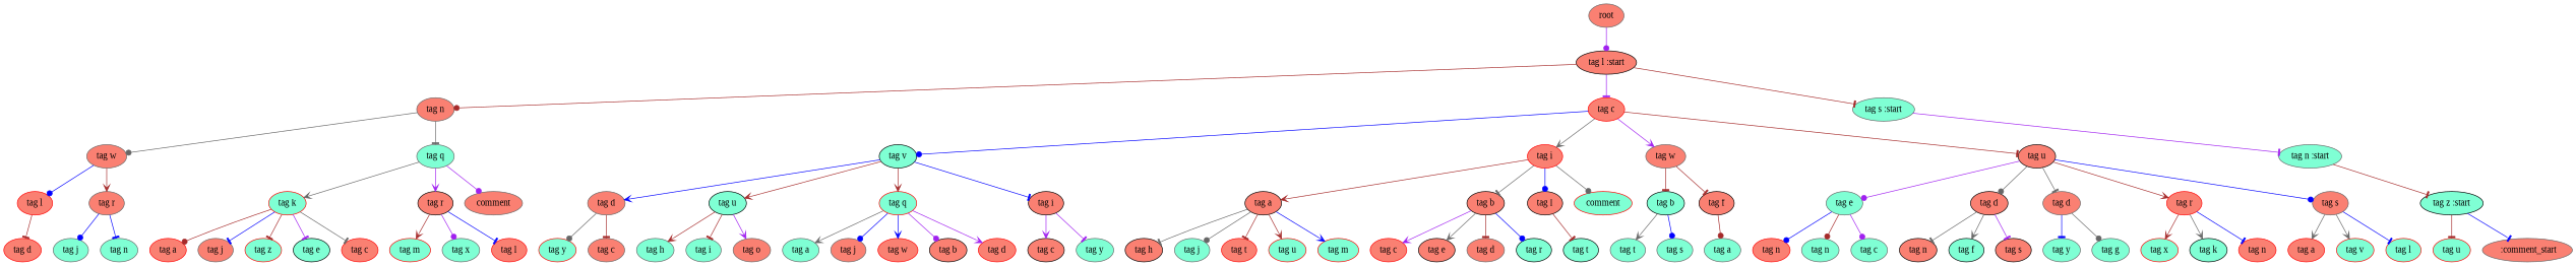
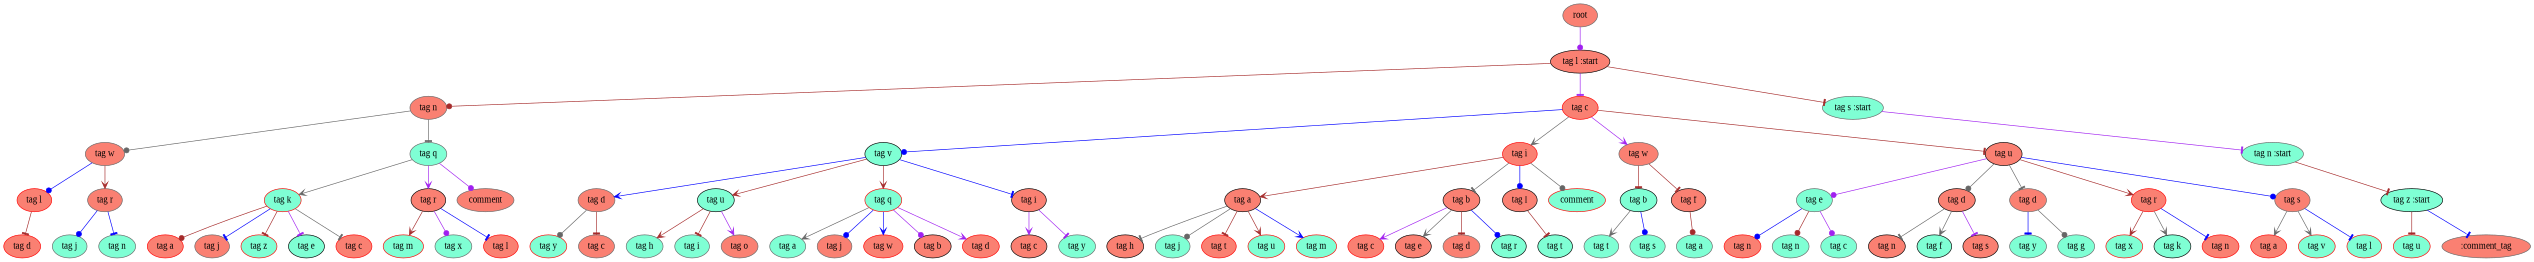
  digraph {
    fontname="Liberation Serif"
    node [color=gray40 fillcolor=salmon fontname="Liberation Serif" style=filled]
    edge [arrowhead=tee color=brown fontname="Liberation Serif"]
    n1 [label=root]
    n2 [color=black label="tag l :start"]
    n3 [label="tag n"]
    n4 [color=red label="tag c"]
    n5 [fillcolor=aquamarine label="tag s :start"]
    n6 [label="tag w"]
    n7 [fillcolor=aquamarine label="tag q"]
    n8 [color=black fillcolor=aquamarine label="tag v"]
    n9 [color=red label="tag i"]
    n10 [label="tag w"]
    n11 [color=black label="tag u"]
    n12 [fillcolor=aquamarine label="tag n :start"]
    n13 [color=red label="tag l"]
    n14 [label="tag r"]
    n15 [color=red fillcolor=aquamarine label="tag k"]
    n16 [color=black label="tag r"]
    n17 [label=comment]
    n18 [color=red label="tag d"]
    n19 [fillcolor=aquamarine label="tag j"]
    n20 [fillcolor=aquamarine label="tag n"]
    n21 [color=red label="tag a"]
    n22 [label="tag j"]
    n23 [color=red fillcolor=aquamarine label="tag z"]
    n24 [color=black fillcolor=aquamarine label="tag e"]
    n25 [color=red label="tag c"]
    n26 [color=red fillcolor=aquamarine label="tag m"]
    n27 [fillcolor=aquamarine label="tag x"]
    n28 [color=red label="tag l"]
    n29 [label="tag d"]
    n30 [color=black fillcolor=aquamarine label="tag u"]
    n31 [color=red fillcolor=aquamarine label="tag q"]
    n32 [color=black label="tag i"]
    n33 [color=black label="tag a"]
    n34 [color=black label="tag b"]
    n35 [color=black label="tag l"]
    n36 [color=red fillcolor=aquamarine label=comment]
    n37 [color=black fillcolor=aquamarine label="tag b"]
    n38 [color=black label="tag f"]
    n39 [fillcolor=aquamarine label="tag e"]
    n40 [color=black label="tag d"]
    n41 [label="tag d"]
    n42 [color=red label="tag r"]
    n43 [label="tag s"]
    n44 [color=red fillcolor=aquamarine label="tag y"]
    n45 [label="tag c"]
    n46 [fillcolor=aquamarine label="tag h"]
    n47 [fillcolor=aquamarine label="tag i"]
    n48 [label="tag o"]
    n49 [fillcolor=aquamarine label="tag a"]
    n50 [label="tag j"]
    n51 [color=red label="tag w"]
    n52 [color=black label="tag b"]
    n53 [color=red label="tag d"]
    n54 [color=black label="tag c"]
    n55 [fillcolor=aquamarine label="tag y"]
    n56 [color=black label="tag h"]
    n57 [fillcolor=aquamarine label="tag j"]
    n58 [color=red label="tag t"]
    n59 [color=red fillcolor=aquamarine label="tag u"]
    n60 [color=red fillcolor=aquamarine label="tag m"]
    n61 [color=red label="tag c"]
    n62 [color=black label="tag e"]
    n63 [label="tag d"]
    n64 [color=black fillcolor=aquamarine label="tag r"]
    n65 [color=black fillcolor=aquamarine label="tag t"]
    n66 [fillcolor=aquamarine label="tag t"]
    n67 [fillcolor=aquamarine label="tag s"]
    n68 [fillcolor=aquamarine label="tag a"]
    n69 [color=red label="tag n"]
    n70 [fillcolor=aquamarine label="tag n"]
    n71 [fillcolor=aquamarine label="tag c"]
    n72 [color=black label="tag n"]
    n73 [color=black fillcolor=aquamarine label="tag f"]
    n74 [color=black label="tag s"]
    n75 [fillcolor=aquamarine label="tag y"]
    n76 [fillcolor=aquamarine label="tag g"]
    n77 [color=red fillcolor=aquamarine label="tag x"]
    n78 [color=black fillcolor=aquamarine label="tag k"]
    n79 [color=red label="tag n"]
    n80 [color=red label="tag a"]
    n81 [color=red fillcolor=aquamarine label="tag v"]
    n82 [color=red fillcolor=aquamarine label="tag l"]
    n83 [color=black fillcolor=aquamarine label="tag z :start"]
    n84 [color=red fillcolor=aquamarine label="tag u"]
-   n85 [label=" :comment_start"]
+   n85 [label=":comment_tag"]
    n1 -> n2 [arrowhead=dot color=purple]
    n2 -> n3 [arrowhead=dot]
    n2 -> n4 [color=purple]
    n2 -> n5
    n3 -> n6 [arrowhead=dot color=gray40]
    n3 -> n7 [color=gray40]
    n4 -> n8 [arrowhead=dot color=blue]
    n4 -> n9 [arrowhead=vee color=gray40]
    n4 -> n10 [arrowhead=vee color=purple]
    n4 -> n11
    n5 -> n12 [color=purple]
    n6 -> n13 [arrowhead=dot color=blue]
    n6 -> n14 [arrowhead=vee]
    n7 -> n15 [arrowhead=vee color=gray40]
    n7 -> n16 [arrowhead=vee color=purple]
    n7 -> n17 [arrowhead=dot color=purple]
    n8 -> n29 [arrowhead=vee color=blue]
    n8 -> n30 [arrowhead=vee]
    n8 -> n31 [arrowhead=vee]
    n8 -> n32 [color=blue]
    n9 -> n33 [arrowhead=vee]
    n9 -> n34 [color=gray40]
    n9 -> n35 [arrowhead=dot color=blue]
    n9 -> n36 [arrowhead=dot color=gray40]
    n10 -> n37
    n10 -> n38
    n11 -> n39 [arrowhead=dot color=purple]
    n11 -> n40 [arrowhead=dot color=gray40]
    n11 -> n41 [color=gray40]
    n11 -> n42 [arrowhead=vee]
    n11 -> n43 [arrowhead=dot color=blue]
    n12 -> n83
    n13 -> n18
    n14 -> n19 [arrowhead=dot color=blue]
    n14 -> n20 [color=blue]
    n15 -> n21 [arrowhead=dot]
    n15 -> n22 [color=blue]
    n15 -> n23
    n15 -> n24 [color=purple]
    n15 -> n25 [color=gray40]
    n16 -> n26 [arrowhead=vee]
    n16 -> n27 [arrowhead=dot color=purple]
    n16 -> n28 [color=blue]
    n29 -> n44 [arrowhead=dot color=gray40]
    n29 -> n45
    n30 -> n46 [arrowhead=vee]
    n30 -> n47
    n30 -> n48 [arrowhead=vee color=purple]
    n31 -> n49 [arrowhead=vee color=gray40]
    n31 -> n50 [arrowhead=dot color=blue]
    n31 -> n51 [arrowhead=vee color=blue]
    n31 -> n52 [arrowhead=dot color=purple]
    n31 -> n53 [arrowhead=vee color=purple]
    n32 -> n54 [arrowhead=vee color=purple]
    n32 -> n55 [color=purple]
    n33 -> n56 [color=gray40]
    n33 -> n57 [arrowhead=dot color=gray40]
    n33 -> n58
    n33 -> n59 [arrowhead=vee]
    n33 -> n60 [arrowhead=vee color=blue]
    n34 -> n61 [arrowhead=vee color=purple]
    n34 -> n62 [arrowhead=vee color=gray40]
    n34 -> n63
    n34 -> n64 [arrowhead=dot color=blue]
    n35 -> n65
    n37 -> n66 [arrowhead=vee color=gray40]
    n37 -> n67 [arrowhead=dot color=blue]
    n38 -> n68 [arrowhead=dot]
    n39 -> n69 [arrowhead=dot color=blue]
    n39 -> n70 [arrowhead=dot]
    n39 -> n71 [arrowhead=dot color=purple]
    n40 -> n72 [color=gray40]
    n40 -> n73 [arrowhead=vee color=gray40]
    n40 -> n74 [color=purple]
    n41 -> n75 [color=blue]
    n41 -> n76 [arrowhead=dot color=gray40]
    n42 -> n77 [arrowhead=vee]
    n42 -> n78 [arrowhead=vee color=gray40]
    n42 -> n79 [color=blue]
    n43 -> n80 [arrowhead=vee color=gray40]
    n43 -> n81 [arrowhead=vee color=gray40]
    n43 -> n82 [color=blue]
    n83 -> n84
    n83 -> n85 [color=blue]
  }
